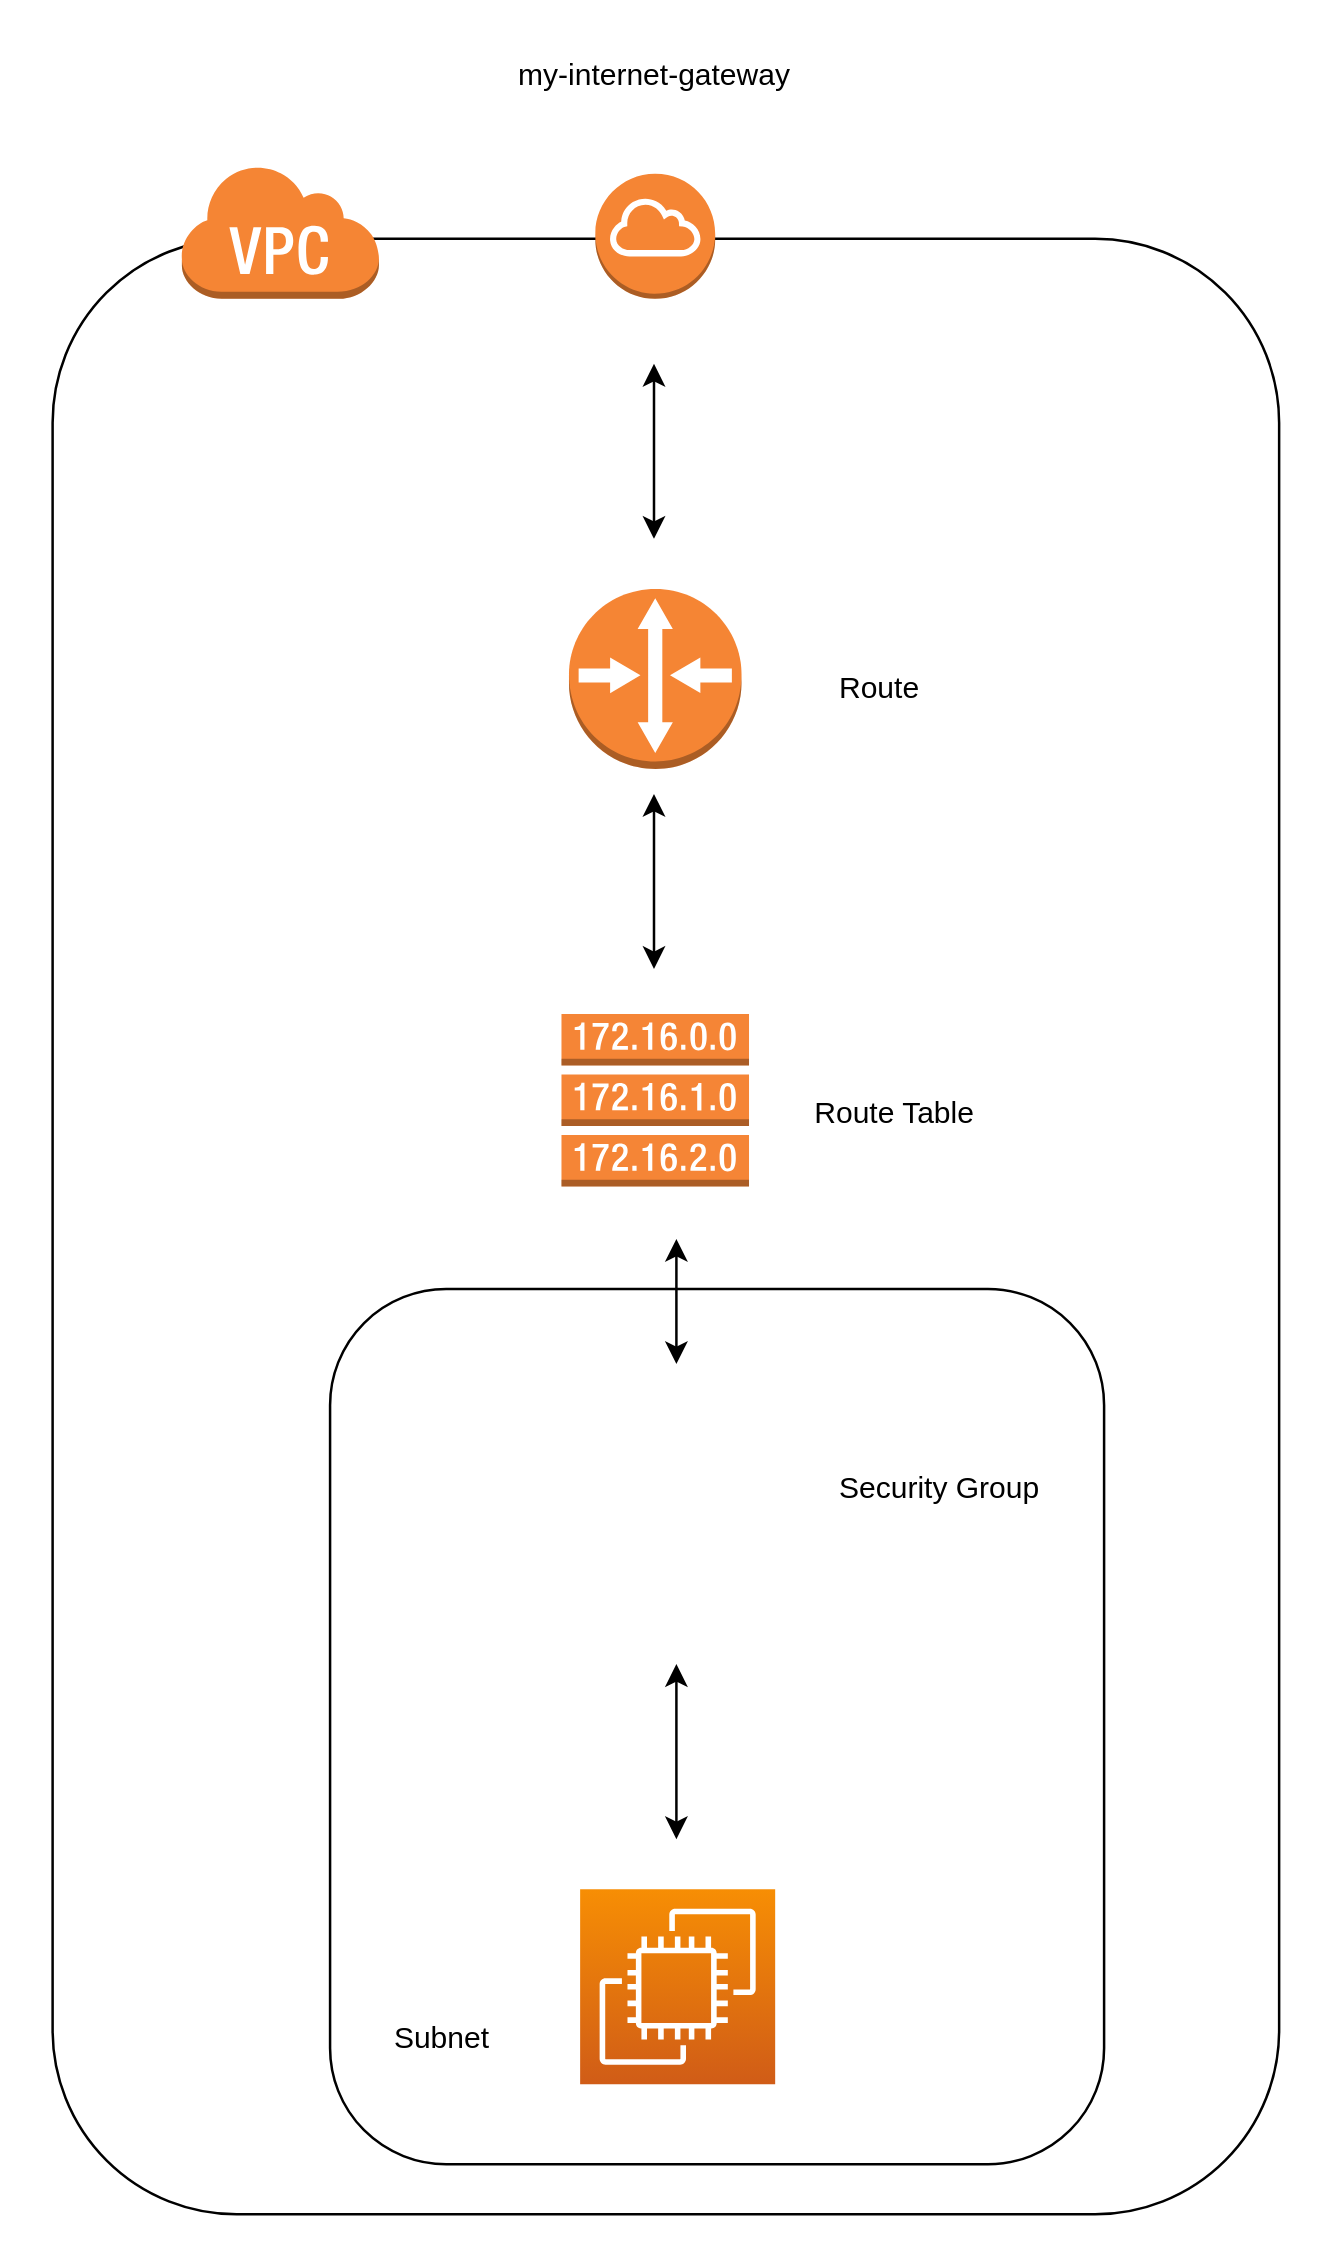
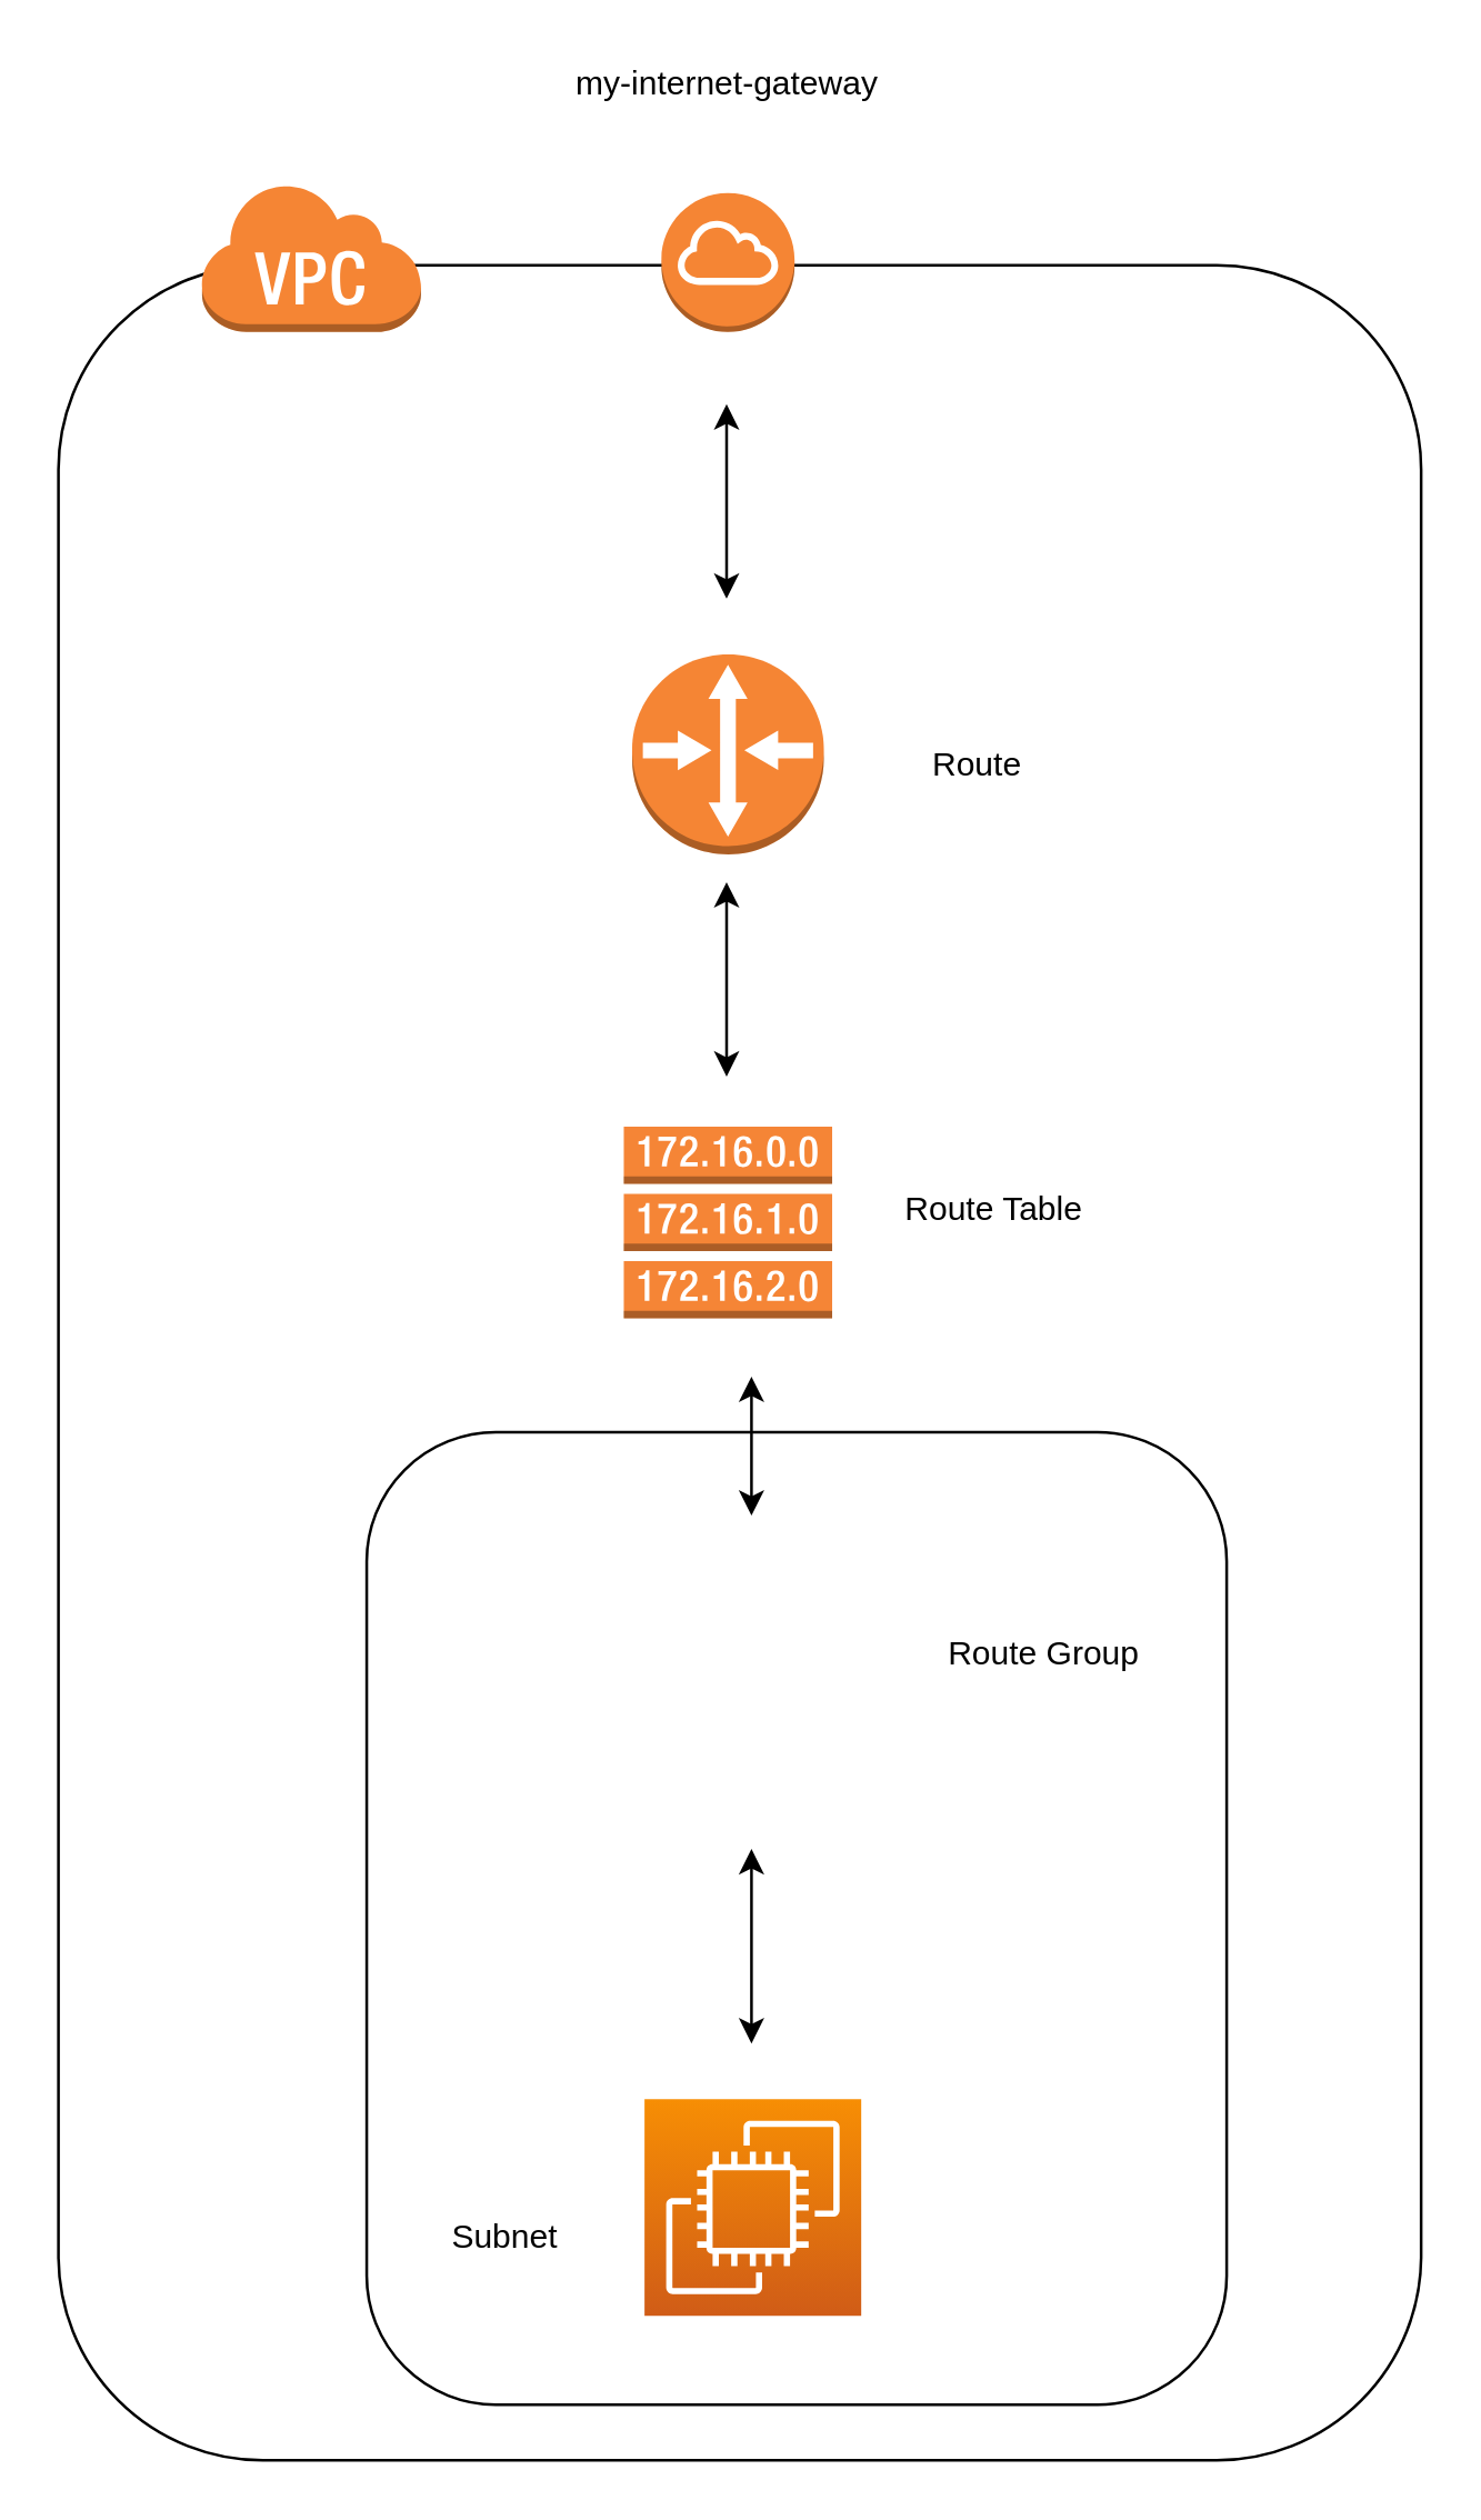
  <mxCell id="0" />
  <mxCell id="1" parent="0" />
  <mxCell id="2" value="" style="rounded=1;whiteSpace=wrap;html=1;" vertex="1" parent="1"><mxGeometry x="20.5" y="95" width="490.5" height="790" as="geometry" /></mxCell>
  <mxCell id="3" value="" style="rounded=1;whiteSpace=wrap;html=1;" vertex="1" parent="1"><mxGeometry x="131.46" y="515" width="309.54" height="350" as="geometry" /></mxCell>
  <mxCell id="4" value="" style="outlineConnect=0;dashed=0;verticalLabelPosition=bottom;verticalAlign=top;align=center;html=1;shape=mxgraph.aws3.virtual_private_cloud;fillColor=#F58534;gradientColor=none;" vertex="1" parent="1"><mxGeometry x="71.5" y="65" width="79.5" height="54" as="geometry" /></mxCell>
  <mxCell id="5" value="" style="outlineConnect=0;dashed=0;verticalLabelPosition=bottom;verticalAlign=top;align=center;html=1;shape=mxgraph.aws3.internet_gateway;fillColor=#F58534;gradientColor=none;" vertex="1" parent="1"><mxGeometry x="237.54" y="69" width="47.92" height="50" as="geometry" /></mxCell>
  <mxCell id="6" value="my-internet-gateway" style="text;html=1;align=center;verticalAlign=middle;resizable=0;points=[];autosize=1;" vertex="1" parent="1"><mxGeometry x="201" y="20" width="120" height="20" as="geometry" /></mxCell>
  <mxCell id="7" value="" style="endArrow=classic;startArrow=classic;html=1;" edge="1" parent="1"><mxGeometry width="50" height="50" relative="1" as="geometry"><mxPoint x="261" y="215" as="sourcePoint" /><mxPoint x="261" y="145" as="targetPoint" /></mxGeometry></mxCell>
  <mxCell id="8" value="" style="outlineConnect=0;dashed=0;verticalLabelPosition=bottom;verticalAlign=top;align=center;html=1;shape=mxgraph.aws3.router;fillColor=#F58534;gradientColor=none;" vertex="1" parent="1"><mxGeometry x="227" y="235" width="69" height="72" as="geometry" /></mxCell>
  <mxCell id="9" value="" style="outlineConnect=0;dashed=0;verticalLabelPosition=bottom;verticalAlign=top;align=center;html=1;shape=mxgraph.aws3.route_table;fillColor=#F58536;gradientColor=none;" vertex="1" parent="1"><mxGeometry x="224" y="405" width="75" height="69" as="geometry" /></mxCell>
  <mxCell id="10" value="" style="endArrow=classic;startArrow=classic;html=1;" edge="1" parent="1"><mxGeometry width="50" height="50" relative="1" as="geometry"><mxPoint x="261" y="387" as="sourcePoint" /><mxPoint x="261" y="317" as="targetPoint" /></mxGeometry></mxCell>
  <mxCell id="11" value="" style="shape=image;html=1;verticalAlign=top;verticalLabelPosition=bottom;labelBackgroundColor=#ffffff;imageAspect=0;aspect=fixed;image=https://cdn3.iconfinder.com/data/icons/cloud-technology-fill-group-of-networked/512/Cloud_key_access_security-128.png" vertex="1" parent="1"><mxGeometry x="224.96" y="555" width="100" height="100" as="geometry" /></mxCell>
  <mxCell id="12" value="" style="endArrow=classic;startArrow=classic;html=1;" edge="1" parent="1"><mxGeometry width="50" height="50" relative="1" as="geometry"><mxPoint x="269.96" y="735" as="sourcePoint" /><mxPoint x="269.96" y="665" as="targetPoint" /></mxGeometry></mxCell>
  <mxCell id="13" value="" style="points=[[0,0,0],[0.25,0,0],[0.5,0,0],[0.75,0,0],[1,0,0],[0,1,0],[0.25,1,0],[0.5,1,0],[0.75,1,0],[1,1,0],[0,0.25,0],[0,0.5,0],[0,0.75,0],[1,0.25,0],[1,0.5,0],[1,0.75,0]];outlineConnect=0;fontColor=#232F3E;gradientColor=#F78E04;gradientDirection=north;fillColor=#D05C17;strokeColor=#ffffff;dashed=0;verticalLabelPosition=bottom;verticalAlign=top;align=center;html=1;fontSize=12;fontStyle=0;aspect=fixed;shape=mxgraph.aws4.resourceIcon;resIcon=mxgraph.aws4.ec2;" vertex="1" parent="1"><mxGeometry x="231.46" y="755" width="78" height="78" as="geometry" /></mxCell>
- <mxCell id="14" value="Security Group" style="text;html=1;align=center;verticalAlign=middle;resizable=0;points=[];autosize=1;" vertex="1" parent="1"><mxGeometry x="324.96" y="585" width="100" height="20" as="geometry" /></mxCell>
- <mxCell id="15" value="Route Table" style="text;html=1;align=center;verticalAlign=middle;resizable=0;points=[];autosize=1;" vertex="1" parent="1"><mxGeometry x="316.5" y="435" width="80" height="20" as="geometry" /></mxCell>
+ <mxCell id="14" value="Route Group" style="text;html=1;align=center;verticalAlign=middle;resizable=0;points=[];autosize=1;" vertex="1" parent="1"><mxGeometry x="324.96" y="585" width="100" height="20" as="geometry" /></mxCell>
+ <mxCell id="15" value="Route Table" style="text;html=1;align=center;verticalAlign=middle;resizable=0;points=[];autosize=1;" vertex="1" parent="1"><mxGeometry x="316.5" y="425" width="80" height="20" as="geometry" /></mxCell>
  <mxCell id="16" value="Route" style="text;html=1;align=center;verticalAlign=middle;resizable=0;points=[];autosize=1;" vertex="1" parent="1"><mxGeometry x="326" y="265" width="50" height="20" as="geometry" /></mxCell>
- <mxCell id="17" value="Subnet" style="text;html=1;align=center;verticalAlign=middle;resizable=0;points=[];autosize=1;" vertex="1" parent="1"><mxGeometry x="151" y="805" width="50" height="20" as="geometry" /></mxCell>
+ <mxCell id="17" value="Subnet" style="text;html=1;align=center;verticalAlign=middle;resizable=0;points=[];autosize=1;" vertex="1" parent="1"><mxGeometry x="156" y="795" width="50" height="20" as="geometry" /></mxCell>
  <mxCell id="18" value="" style="endArrow=classic;startArrow=classic;html=1;" edge="1" parent="1"><mxGeometry width="50" height="50" relative="1" as="geometry"><mxPoint x="269.96" y="545" as="sourcePoint" /><mxPoint x="269.96" y="495" as="targetPoint" /></mxGeometry></mxCell>
